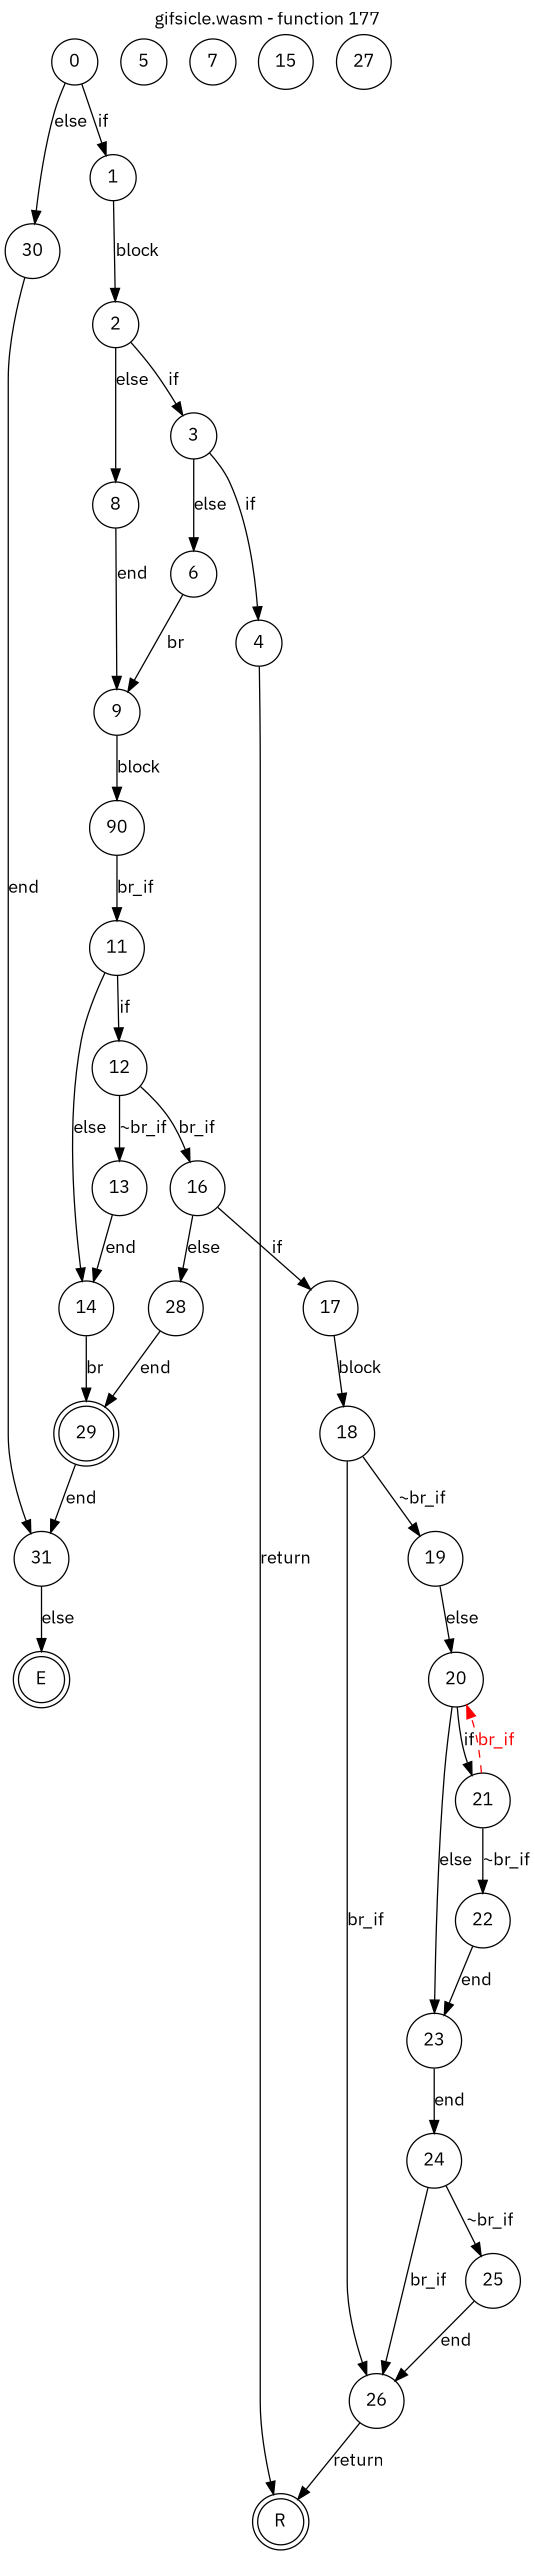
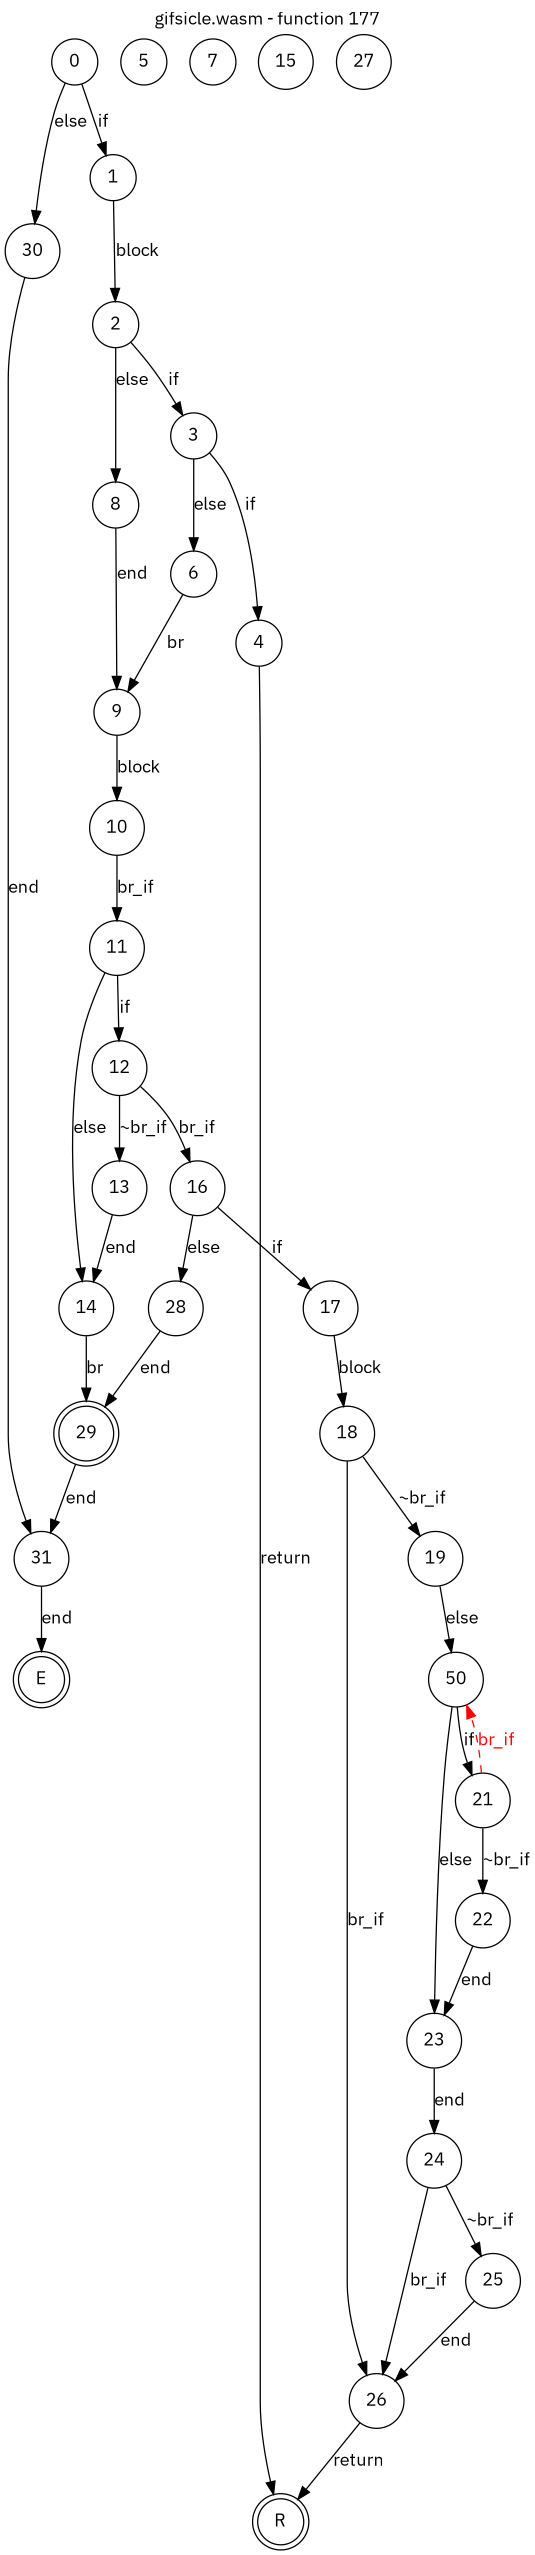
  digraph {
    fontname="IBM Plex Sans"
    label="gifsicle.wasm - function 177"
    labelfontcolor=black
    labelfontname=Helvetica
    labelfontsize=16
    labelloc=t
    node [fontname="IBM Plex Sans" shape=circle fontcolor=black]
    edge [fontname="IBM Plex Sans"]
    E [shape=doublecircle fontcolor=""]
    R [shape=doublecircle fontcolor=""]
    n3 [label=0]
    n4 [label=1]
    n5 [label=30]
    n6 [label=2]
    n7 [label=31]
    n8 [label=3]
    n9 [label=8]
    n10 [label=4]
    n11 [label=6]
    n12 [label=9]
    n13 [label=5]
-   n14 [label=90]
+   n14 [label=10]
    n15 [label=7]
    n16 [label=11]
    n17 [label=12]
    n18 [label=14]
    n19 [label=13]
    n20 [label=16]
    n21 [label=29 shape=doublecircle]
    n22 [label=17]
    n23 [label=28]
    n24 [label=15]
    n25 [label=18]
    n26 [label=19]
    n27 [label=26]
-   n28 [label=20]
+   n28 [label=50]
    n29 [label=21]
    n30 [label=23]
    n31 [label=22]
    n32 [label=24]
    n33 [label=25]
    n34 [label=27]
    n3 -> n4 [label=if]
    n3 -> n5 [label=else]
    n4 -> n6 [label=block]
    n5 -> n7 [label=end]
    n6 -> n8 [label=if]
    n6 -> n9 [label=else]
-   n7 -> E [label=else]
+   n7 -> E [label=end]
    n8 -> n10 [label=if]
    n8 -> n11 [label=else]
    n9 -> n12 [label=end]
    n10 -> R [label=return]
    n11 -> n12 [label=br]
    n12 -> n14 [label=block]
    n14 -> n16 [label=br_if]
    n16 -> n17 [label=if]
    n16 -> n18 [label=else]
    n17 -> n19 [label="~br_if"]
    n17 -> n20 [label=br_if]
    n18 -> n21 [label=br]
    n19 -> n18 [label=end]
    n20 -> n22 [label=if]
    n20 -> n23 [label=else]
    n21 -> n7 [label=end]
    n22 -> n25 [label=block]
    n23 -> n21 [label=end]
    n25 -> n26 [label="~br_if"]
    n25 -> n27 [label=br_if]
    n26 -> n28 [label=else]
    n27 -> R [label=return]
    n28 -> n29 [label=if]
    n28 -> n30 [label=else]
    n29 -> n28 [color=red fontcolor=red label=br_if style=dashed]
    n29 -> n31 [label="~br_if"]
    n30 -> n32 [label=end]
    n31 -> n30 [label=end]
    n32 -> n27 [label=br_if]
    n32 -> n33 [label="~br_if"]
    n33 -> n27 [label=end]
  }
